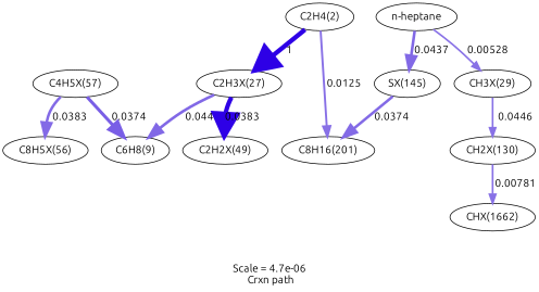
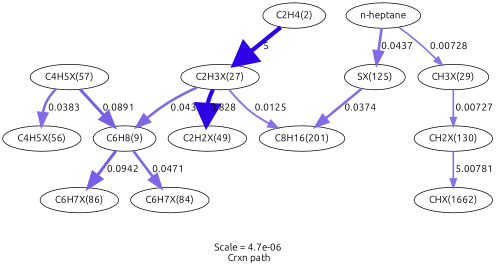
  digraph {
    fontname=Ubuntu
    label="Scale = 4.7e-06\l Crxn path"
    node [fontname=Ubuntu]
    edge [arrowsize=1.14 color="0.7, 0.507, 0.9" fontname=Ubuntu style="setlinewidth(2.28)"]
    n1 [label="C2H4(2)"]
    n2 [label="C2H3X(27)"]
    n3 [label="C6H8(9)"]
    n4 [label="C8H16(201)"]
    n5 [label="C2H2X(49)"]
+   n6 [label="C6H7X(86)"]
+   n7 [label="C6H7X(84)"]
    n8 [label="C4H5X(57)"]
-   n9 [label="C8H5X(56)"]
+   n9 [label="C4H5X(56)"]
    n10 [label="n-heptane"]
-   n11 [label="SX(145)"]
+   n11 [label="SX(125)"]
    n12 [label="CH3X(29)"]
    n13 [label="CH2X(130)"]
    n14 [label="CHX(1662)"]
-   n1 -> n2 [arrowsize=3 color="0.7, 1.5, 0.9" label=" 1" style="setlinewidth(6)"]
-   n2 -> n3 [arrowsize=1.83 color="0.7, 0.545, 0.9" label=" 0.0446" style="setlinewidth(3.65)"]
-   n1 -> n4 [arrowsize=1.35 color="0.7, 0.512, 0.9" label=" 0.0125" style="setlinewidth(2.69)"]
-   n2 -> n5 [arrowsize=2.93 color="0.7, 1.33, 0.9" label=" 0.0383" style="setlinewidth(5.86)"]
-   n8 -> n3 [arrowsize=2.09 color="0.7, 0.589, 0.9" label=" 0.0374" style="setlinewidth(4.17)"]
+   n1 -> n2 [arrowsize=3 color="0.7, 1.5, 0.9" label=" 5" style="setlinewidth(6)"]
+   n2 -> n3 [arrowsize=1.83 color="0.7, 0.545, 0.9" label=" 0.0437" style="setlinewidth(3.65)"]
+   n2 -> n4 [arrowsize=1.35 color="0.7, 0.512, 0.9" label=" 0.0125" style="setlinewidth(2.69)"]
+   n2 -> n5 [arrowsize=2.93 color="0.7, 1.33, 0.9" label=" 0.828" style="setlinewidth(5.86)"]
+   n3 -> n6 [arrowsize=2.11 color="0.7, 0.594, 0.9" label=" 0.0942" style="setlinewidth(4.22)"]
+   n3 -> n7 [arrowsize=1.85 color="0.7, 0.547, 0.9" label=" 0.0471" style="setlinewidth(3.69)"]
+   n8 -> n3 [arrowsize=2.09 color="0.7, 0.589, 0.9" label=" 0.0891" style="setlinewidth(4.17)"]
    n8 -> n9 [arrowsize=1.77 color="0.7, 0.538, 0.9" label=" 0.0383" style="setlinewidth(3.54)"]
    n10 -> n11 [arrowsize=1.82 color="0.7, 0.544, 0.9" label=" 0.0437" style="setlinewidth(3.64)"]
-   n10 -> n12 [label=" 0.00528"]
+   n10 -> n12 [label=" 0.00728"]
    n11 -> n4 [arrowsize=1.76 color="0.7, 0.537, 0.9" label=" 0.0374" style="setlinewidth(3.52)"]
-   n12 -> n13 [label=" 0.0446"]
-   n13 -> n14 [arrowsize=1.17 color="0.7, 0.508, 0.9" label=" 0.00781" style="setlinewidth(2.34)"]
+   n12 -> n13 [label=" 0.00727"]
+   n13 -> n14 [arrowsize=1.17 color="0.7, 0.508, 0.9" label=" 5.00781" style="setlinewidth(2.34)"]
  }
